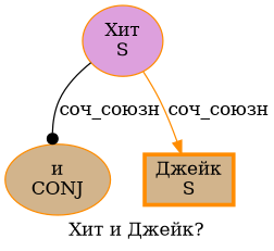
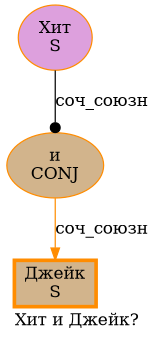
  digraph {
    fontname="DejaVu Serif"
    label="Хит и Джейк?"
    node [color=darkorange fillcolor=tan fontname="DejaVu Serif" penwidth=1 shape=ellipse style=filled]
    edge [fontname="DejaVu Serif"]
    n1 [fillcolor=plum label="Хит\nS"]
    n2 [label="и\nCONJ"]
    n3 [label="Джейк\nS" penwidth=3 shape=box]
    n1 -> n2 [arrowhead=dot color=black label="соч_союзн"]
-   n1 -> n3 [arrowhead=normal color=darkorange label="соч_союзн"]
+   n2 -> n3 [arrowhead=normal color=darkorange label="соч_союзн"]
  }
